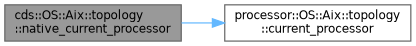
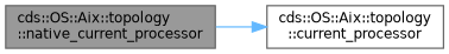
  digraph {
    rankdir=LR
    node [fontname=Helvetica fontsize=10 shape=box style=filled]
    n1 [color=gray40 fillcolor=grey60 fontcolor=black height=0.2 label="cds::OS::Aix::topology\l::native_current_processor" width=0.4]
-   n2 [color=grey40 fillcolor=white height=0.2 label="processor::OS::Aix::topology\l::current_processor" width=0.4]
+   n2 [color=grey40 fillcolor=white height=0.2 label="cds::OS::Aix::topology\l::current_processor" width=0.4]
    n1 -> n2 [color=steelblue1 fontname=Helvetica fontsize=10 labelfontname=Helvetica labelfontsize=10 style=solid]
  }
